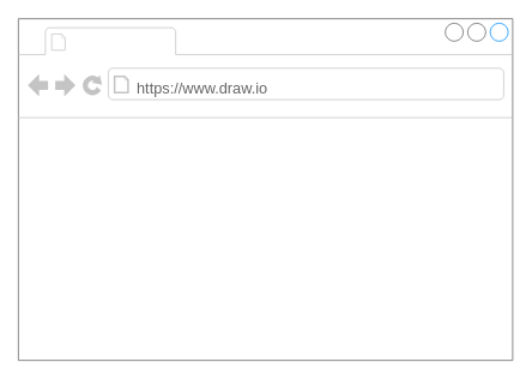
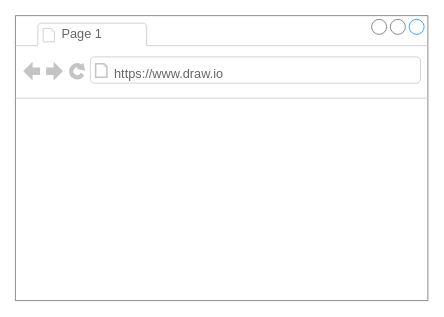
  <mxCell id="0" />
  <mxCell id="1" parent="0" />
  <mxCell id="2" value="" style="strokeWidth=1;shadow=0;dashed=0;align=center;html=1;shape=mxgraph.mockup.containers.browserWindow;rSize=0;strokeColor=#666666;strokeColor2=#008cff;strokeColor3=#c4c4c4;mainText=,;recursiveResize=0;" vertex="1" parent="1"><mxGeometry x="20" y="20" width="550" height="380" as="geometry" /></mxCell>
+ <mxCell id="3" value="Page 1" style="strokeWidth=1;shadow=0;dashed=0;align=center;html=1;shape=mxgraph.mockup.containers.anchor;fontSize=17;fontColor=#666666;align=left;whiteSpace=wrap;" vertex="1" parent="2"><mxGeometry x="60" y="12" width="110" height="26" as="geometry" /></mxCell>
  <mxCell id="4" value="https://www.draw.io" style="strokeWidth=1;shadow=0;dashed=0;align=center;html=1;shape=mxgraph.mockup.containers.anchor;rSize=0;fontSize=17;fontColor=#666666;align=left;" vertex="1" parent="2"><mxGeometry x="130" y="60" width="330" height="35" as="geometry" /></mxCell>
